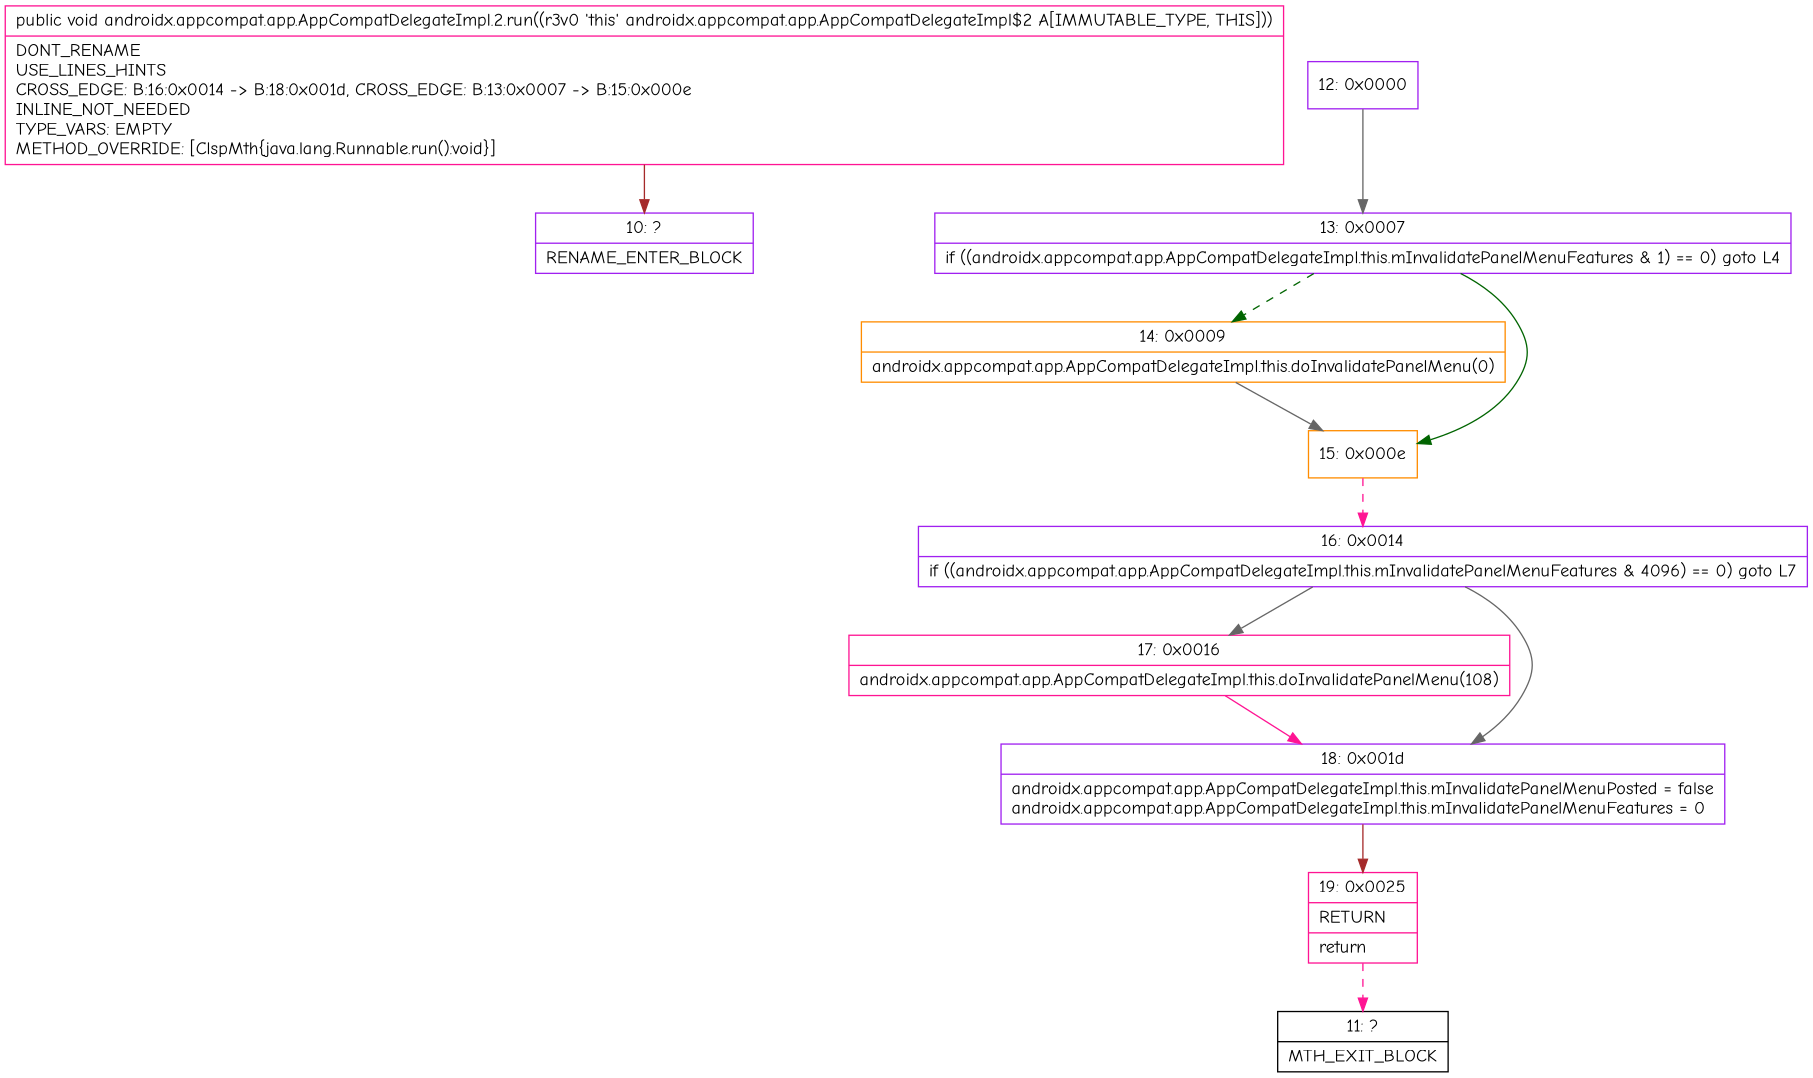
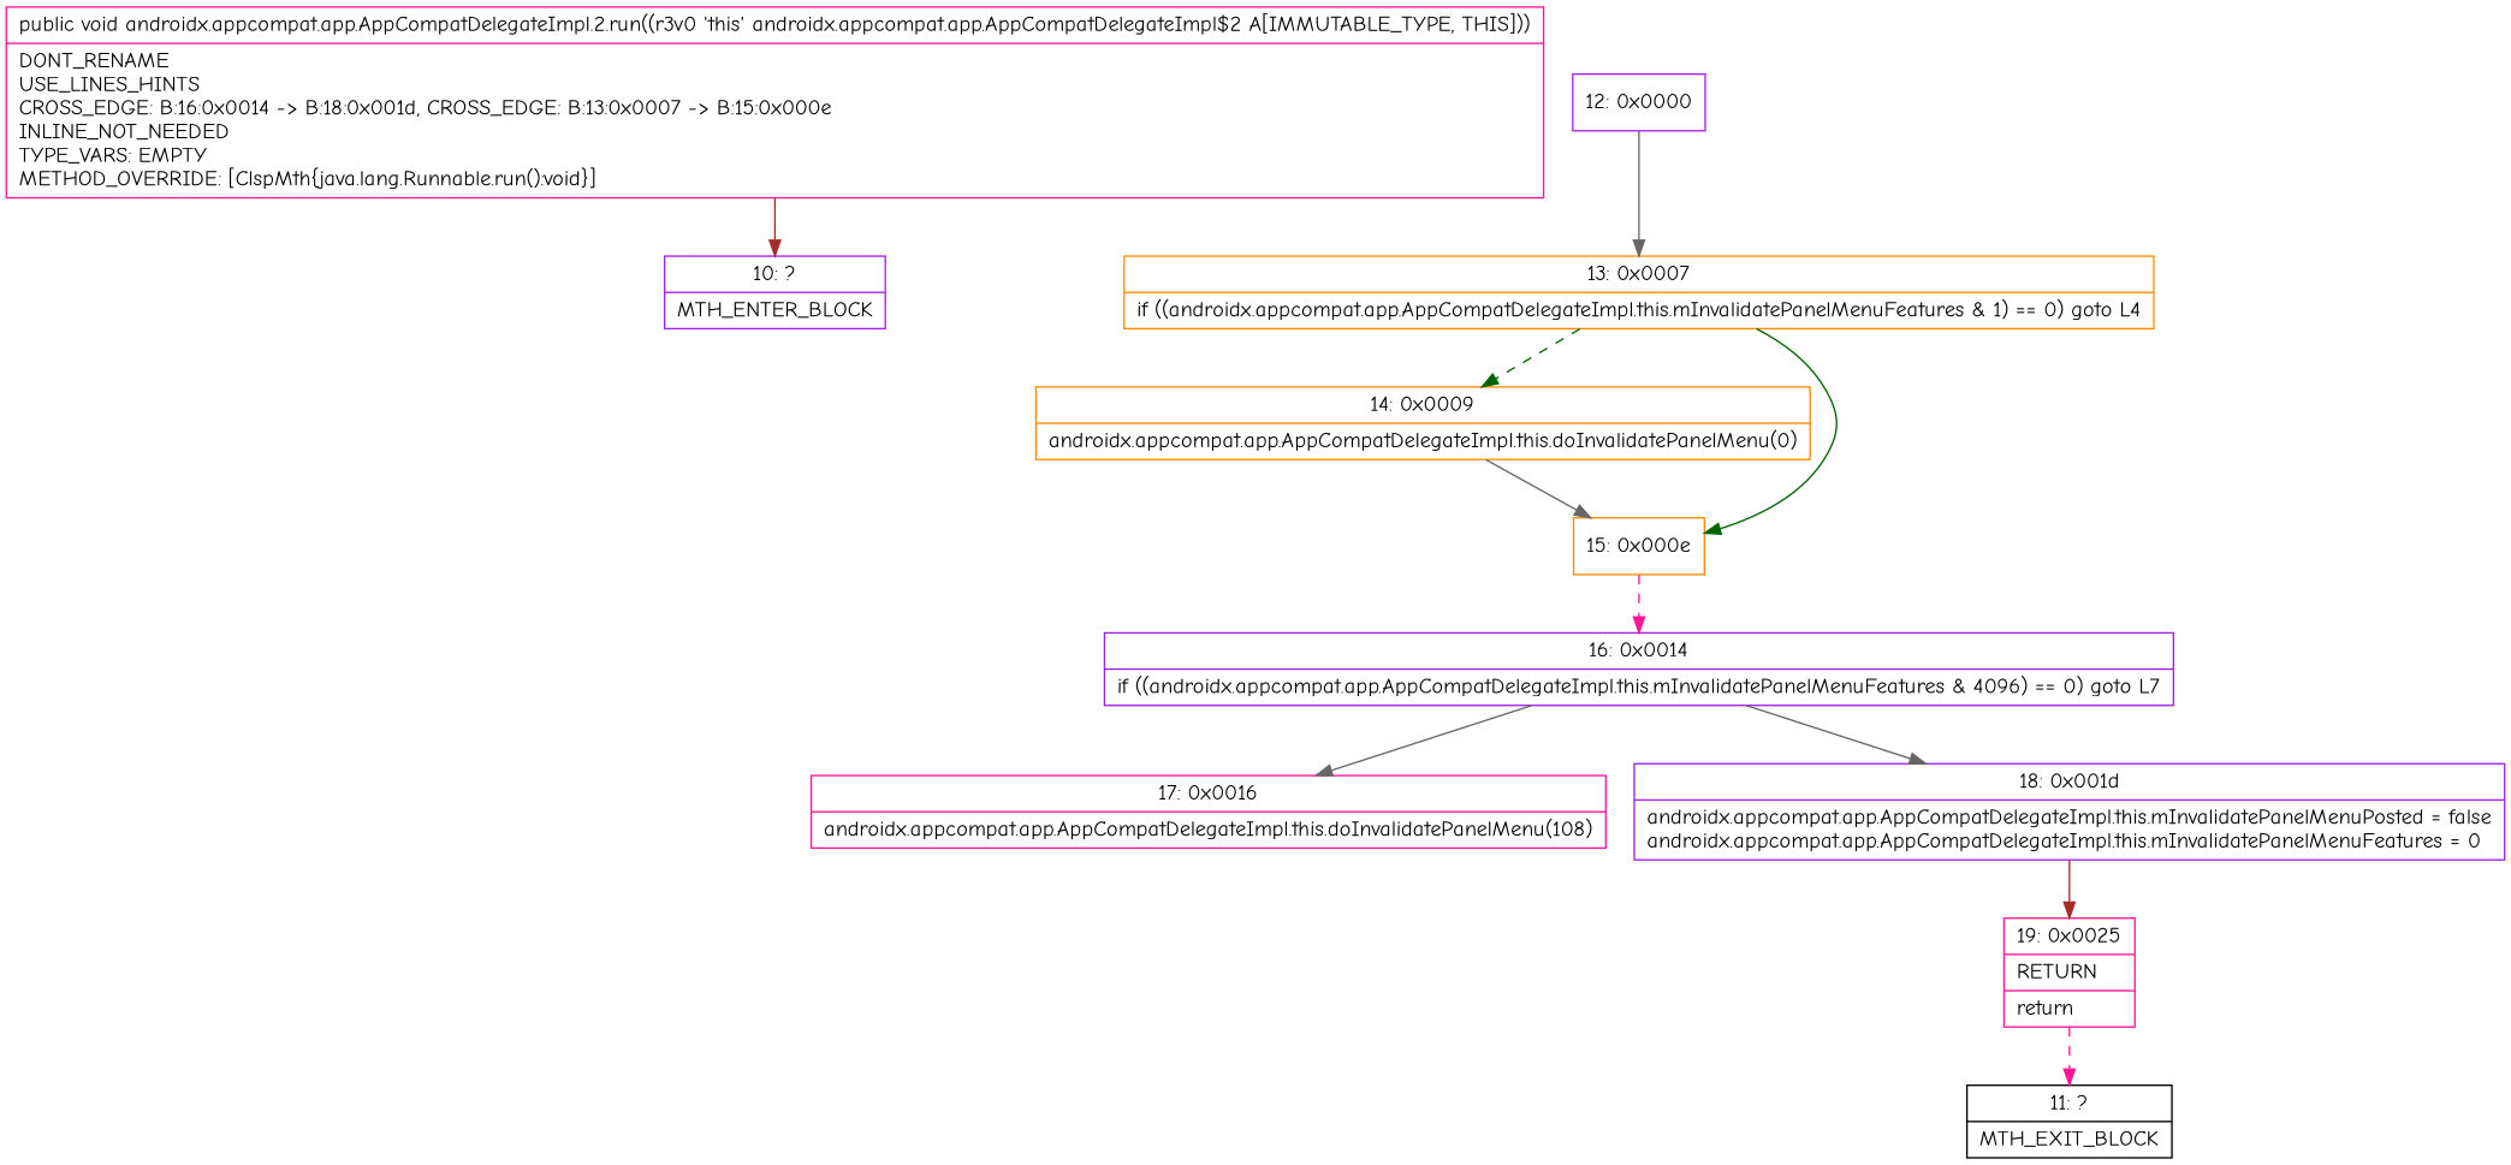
  digraph {
    fontname="Comic Neue"
    node [color=purple fontname="Comic Neue" shape=record]
    edge [color=gray40 fontname="Comic Neue"]
-   n1 [label="{10\:\ ?|RENAME_ENTER_BLOCK\l}"]
+   n1 [label="{10\:\ ?|MTH_ENTER_BLOCK\l}"]
    n2 [label="{12\:\ 0x0000}"]
-   n3 [label="{13\:\ 0x0007|if ((androidx.appcompat.app.AppCompatDelegateImpl.this.mInvalidatePanelMenuFeatures & 1) == 0) goto L4\l}"]
+   n3 [color=darkorange label="{13\:\ 0x0007|if ((androidx.appcompat.app.AppCompatDelegateImpl.this.mInvalidatePanelMenuFeatures & 1) == 0) goto L4\l}"]
    n4 [color=darkorange label="{14\:\ 0x0009|androidx.appcompat.app.AppCompatDelegateImpl.this.doInvalidatePanelMenu(0)\l}"]
    n5 [color=darkorange label="{15\:\ 0x000e}"]
    n6 [label="{16\:\ 0x0014|if ((androidx.appcompat.app.AppCompatDelegateImpl.this.mInvalidatePanelMenuFeatures & 4096) == 0) goto L7\l}"]
    n7 [color=deeppink label="{17\:\ 0x0016|androidx.appcompat.app.AppCompatDelegateImpl.this.doInvalidatePanelMenu(108)\l}"]
    n8 [label="{18\:\ 0x001d|androidx.appcompat.app.AppCompatDelegateImpl.this.mInvalidatePanelMenuPosted = false\landroidx.appcompat.app.AppCompatDelegateImpl.this.mInvalidatePanelMenuFeatures = 0\l}"]
    n9 [color=deeppink label="{19\:\ 0x0025|RETURN\l|return\l}"]
    n10 [color=black label="{11\:\ ?|MTH_EXIT_BLOCK\l}"]
    n11 [color=deeppink label="{public void androidx.appcompat.app.AppCompatDelegateImpl.2.run((r3v0 'this' androidx.appcompat.app.AppCompatDelegateImpl$2 A[IMMUTABLE_TYPE, THIS]))  | DONT_RENAME\lUSE_LINES_HINTS\lCROSS_EDGE: B:16:0x0014 \-\> B:18:0x001d, CROSS_EDGE: B:13:0x0007 \-\> B:15:0x000e\lINLINE_NOT_NEEDED\lTYPE_VARS: EMPTY\lMETHOD_OVERRIDE: [ClspMth\{java.lang.Runnable.run():void\}]\l}"]
    n2 -> n3
    n3 -> n4 [color=darkgreen style=dashed]
    n3 -> n5 [color=darkgreen]
    n4 -> n5
    n5 -> n6 [color=deeppink style=dashed]
    n6 -> n7 [style=solid]
    n6 -> n8
-   n7 -> n8 [color=deeppink]
    n8 -> n9 [color=brown]
    n9 -> n10 [color=deeppink style=dashed]
    n11 -> n1 [color=brown]
  }
